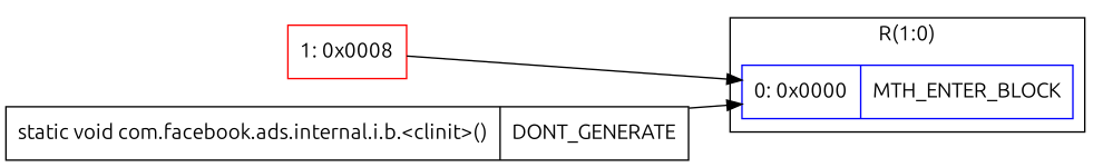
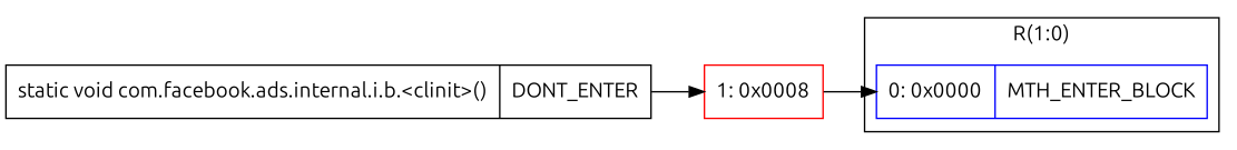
  digraph {
    fontname=Ubuntu
    rankdir=LR
    node [fontname=Ubuntu shape=record]
    edge [fontname=Ubuntu]
    n1 [color=blue label="{0\:\ 0x0000|MTH_ENTER_BLOCK\l}"]
    n2 [color=red label="{1\:\ 0x0008}"]
-   n3 [label="{static void com.facebook.ads.internal.i.b.\<clinit\>()  | DONT_GENERATE\l}"]
+   n3 [label="{static void com.facebook.ads.internal.i.b.\<clinit\>()  | DONT_ENTER\l}"]
    subgraph cluster_1 {
      label="R(1:0)"
      n1
    }
    n2 -> n1
-   n3 -> n1
+   n3 -> n2
  }
